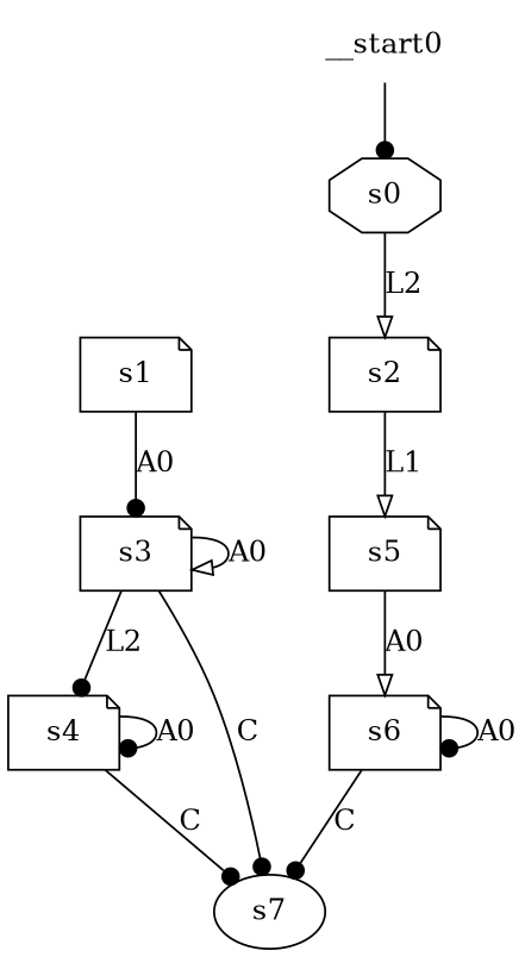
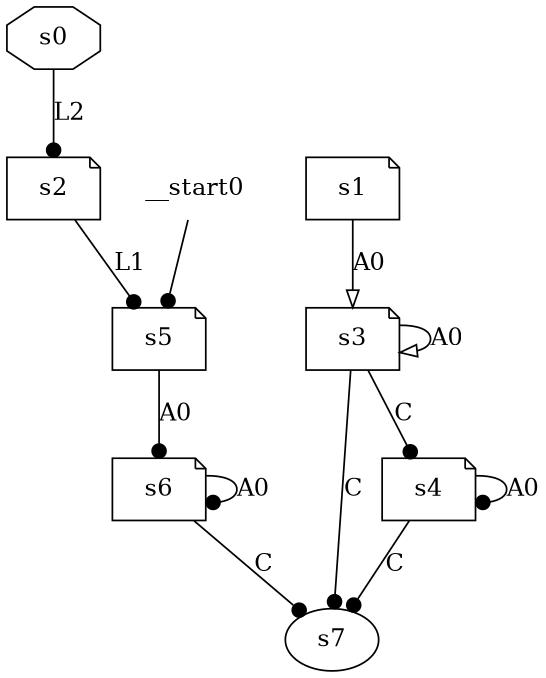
  digraph {
    node [shape=note]
    edge [arrowhead=dot]
    n1 [label=s0 shape=octagon]
    n2 [label=s2]
    n3 [label=s1]
    n4 [label=s3]
    n5 [label=s5]
    n6 [label=s4]
    n7 [label=s7 shape=ellipse]
    n8 [label=s6]
    __start0 [shape=none]
-   n1 -> n2 [arrowhead=onormal label=L2]
-   n2 -> n5 [arrowhead=onormal label=L1]
-   n3 -> n4 [label=A0]
+   n1 -> n2 [label=L2]
+   n2 -> n5 [label=L1]
+   n3 -> n4 [arrowhead=onormal label=A0]
    n4 -> n4 [arrowhead=onormal label=A0]
-   n4 -> n6 [label=L2]
+   n4 -> n6 [label=C]
    n4 -> n7 [label=C]
-   n5 -> n8 [arrowhead=onormal label=A0]
+   n5 -> n8 [label=A0]
    n6 -> n6 [label=A0]
    n6 -> n7 [label=C]
    n8 -> n7 [label=C]
    n8 -> n8 [label=A0]
-   __start0 -> n1
+   __start0 -> n5
  }
